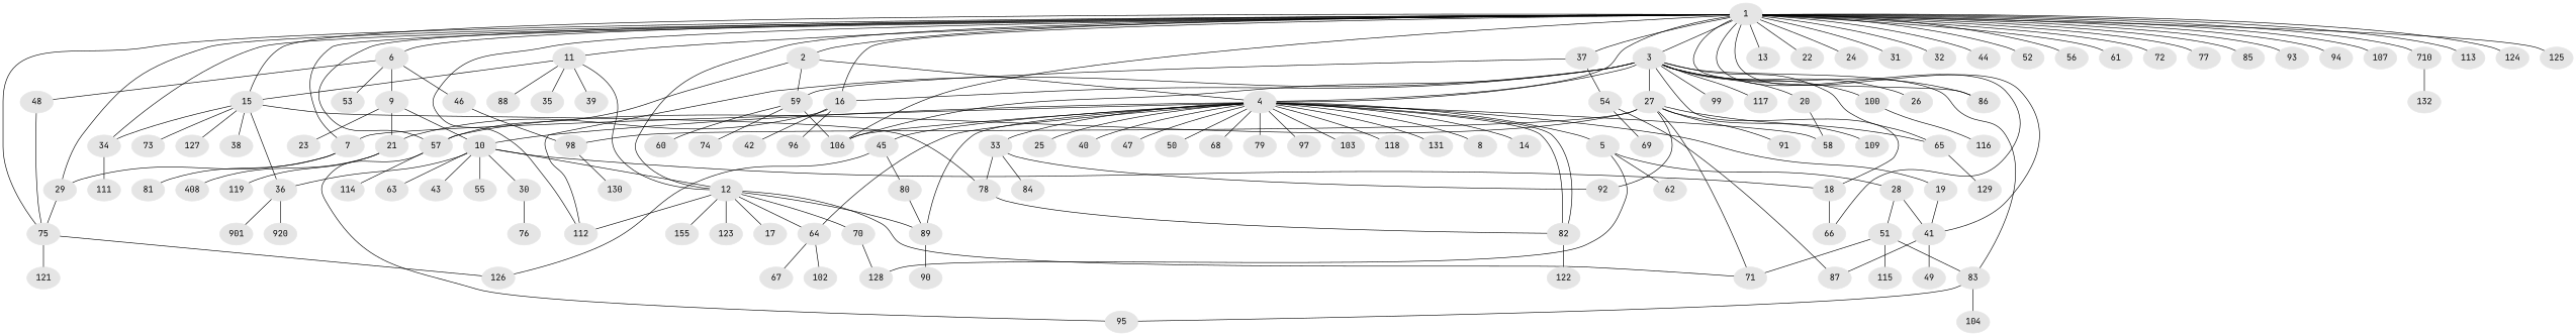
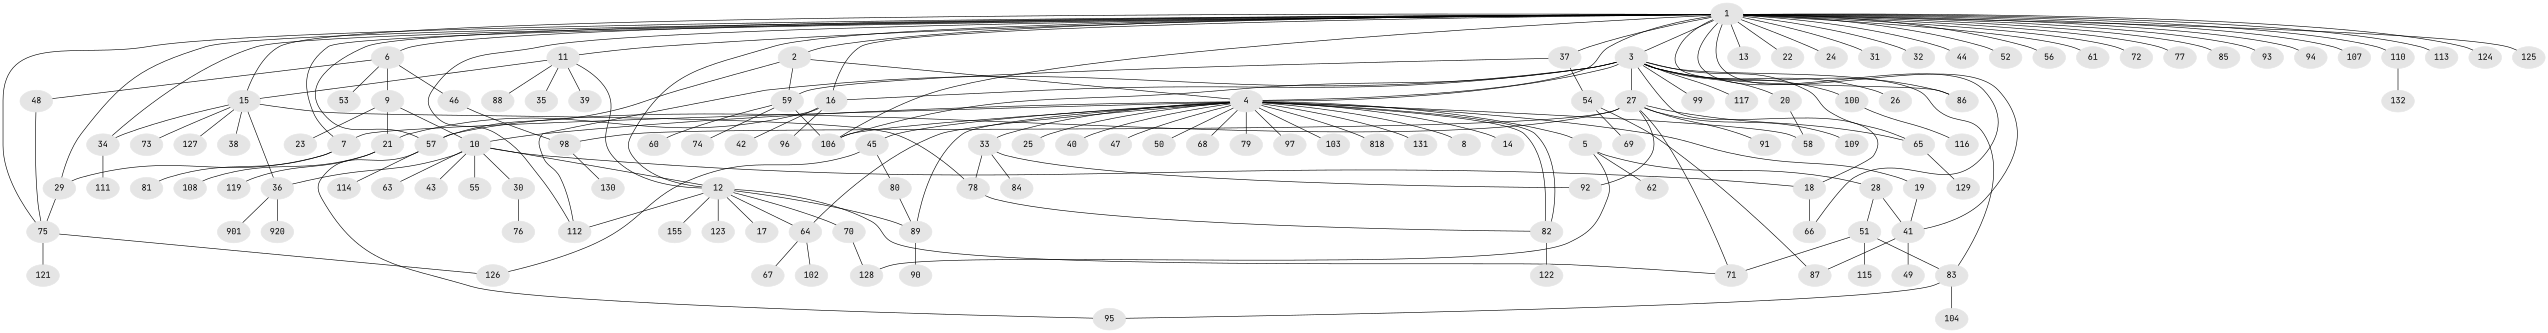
  graph {
    fontname="JetBrains Mono"
    node [color=gray90 fontname="JetBrains Mono" style=filled]
    edge [fontname="JetBrains Mono"]
    1
    2
    3
    4
    6
    7
    11
    12
    13
    15
    16
    22
    24
    29
    31
    32
    34
    37
    41
    44
    52
    56
    57
    61
    66
    72
    75
    77
    85
    86
    93
    94
    106
    107
-   110 [label=710]
+   110
    112
    113
    124
    125
    59
    18
    20
    26
    27
    65
    83
    99
    100
    117
    5
    8
    10
    14
    19
    25
    33
    40
    45
    47
    50
    58
    64
    68
    79
    82
    89
    97
    103
-   118
+   118 [label=818]
    131
    9
    46
    48
    53
    81
    35
    39
    88
    17
    70
    71
    n82 [label=155]
    123
    36
    38
    73
    78
    127
    21
    42
    96
    111
    54
    49
    87
    95
    114
    126
    121
    132
    23
    60
    74
    91
    92
    98
    109
    129
    104
    116
    28
    62
    128
    30
    43
    55
    63
    84
    80
    67
    102
    122
    90
    51
-   108 [label=408]
+   108
    119
    76
    n128 [label=901]
    n129 [label=920]
    130
    115
    69
    1 -- 2
    1 -- 3
    1 -- 4
    1 -- 6
    1 -- 7
    1 -- 11
    1 -- 12
    1 -- 13
    1 -- 15
    1 -- 16
    1 -- 22
    1 -- 24
    1 -- 29
    1 -- 31
    1 -- 32
    1 -- 34
    1 -- 37
    1 -- 41
    1 -- 44
    1 -- 52
    1 -- 56
    1 -- 57
    1 -- 61
    1 -- 66
    1 -- 72
    1 -- 75
    1 -- 77
    1 -- 85
    1 -- 86
    1 -- 93
    1 -- 94
    1 -- 106
    1 -- 107
    1 -- 110
    1 -- 112
    1 -- 113
    1 -- 124
    1 -- 125
    2 -- 4
    2 -- 57
    2 -- 59
    3 -- 4
    3 -- 16
    3 -- 86
    3 -- 106
    3 -- 112
    3 -- 18
    3 -- 20
    3 -- 26
    3 -- 27
    3 -- 65
    3 -- 83
    3 -- 99
    3 -- 100
    3 -- 117
    4 -- 7
    4 -- 106
    4 -- 5
    4 -- 8
    4 -- 10
    4 -- 14
    4 -- 19
    4 -- 25
    4 -- 33
    4 -- 40
    4 -- 45
    4 -- 47
    4 -- 50
    4 -- 58
    4 -- 64
    4 -- 68
    4 -- 79
    4 -- 82
    4 -- 82
    4 -- 89
    4 -- 97
    4 -- 103
    4 -- 118
    4 -- 131
    6 -- 9
    6 -- 46
    6 -- 48
    6 -- 53
    7 -- 29
    7 -- 81
    11 -- 12
    11 -- 15
    11 -- 35
    11 -- 39
    11 -- 88
    12 -- 112
    12 -- 64
    12 -- 89
    12 -- 17
    12 -- 70
    12 -- 71
    12 -- n82
    12 -- 123
    15 -- 34
    15 -- 36
    15 -- 38
    15 -- 73
    15 -- 78
    15 -- 127
    16 -- 21
    16 -- 42
    16 -- 96
    29 -- 75
    34 -- 111
    37 -- 59
    37 -- 54
    41 -- 49
    41 -- 87
    57 -- 95
    57 -- 114
    75 -- 126
    75 -- 121
    110 -- 132
    59 -- 106
    59 -- 60
    59 -- 74
    18 -- 66
    20 -- 58
    27 -- 57
    27 -- 65
    27 -- 71
    27 -- 91
    27 -- 92
    27 -- 98
    27 -- 109
    65 -- 129
    83 -- 95
    83 -- 104
    100 -- 116
    5 -- 28
    5 -- 62
    5 -- 128
    10 -- 12
    10 -- 18
    10 -- 36
    10 -- 30
    10 -- 43
    10 -- 55
    10 -- 63
    19 -- 41
    33 -- 78
    33 -- 92
    33 -- 84
    45 -- 126
    45 -- 80
    64 -- 67
    64 -- 102
    82 -- 122
    89 -- 90
    9 -- 10
    9 -- 21
    9 -- 23
    46 -- 98
    48 -- 75
    70 -- 128
    36 -- n128
    36 -- n129
    78 -- 82
    21 -- 108
    21 -- 119
    54 -- 87
    54 -- 69
    98 -- 130
    28 -- 41
    28 -- 51
    30 -- 76
    80 -- 89
    51 -- 83
    51 -- 71
    51 -- 115
  }
